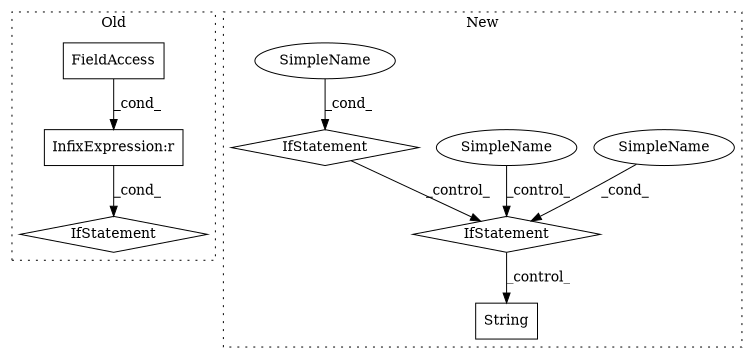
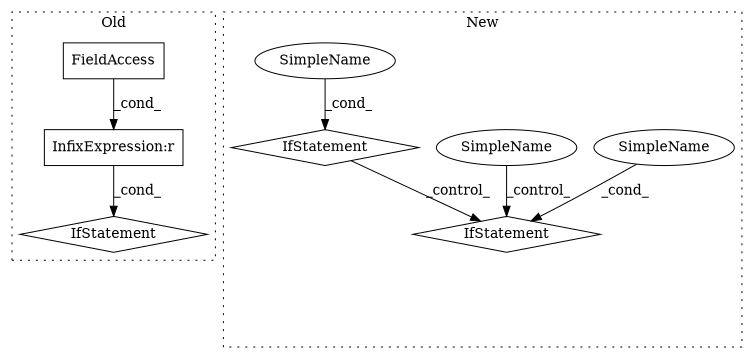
  digraph {
    node [a=25 shape=diamond]
    n1 [l="4,2" label=IfStatement s="4162,4203"]
    n2 [a=27 l=4 label="InfixExpression:r" s=4195 shape=box]
    n3 [a=22 l=29 label=FieldAccess s=4166 shape=box]
-   n4 [a=32 l="7,1" label=String s="5066,5096" shape=box]
    n5 [l="4,2" label=IfStatement s="4877,4913"]
    n6 [a=42 label=SimpleName shape=ellipse]
    n7 [a=42 label=SimpleName shape=ellipse]
    n8 [l="4,2" label=IfStatement s="4462,4500"]
    n9 [a=42 label=SimpleName shape=ellipse]
    subgraph cluster_1 {
      label=Old
      style=dotted
      n1
      n2
      n3
    }
    subgraph cluster_2 {
      label=New
      style=dotted
-     n4
      n5
      n6
      n7
      n8
      n9
    }
    n2 -> n1 [label=_cond_]
    n3 -> n2 [label=_cond_]
-   n5 -> n4 [label=_control_]
    n6 -> n5 [label=_cond_]
    n7 -> n5 [label=_control_]
    n8 -> n5 [label=_control_]
    n9 -> n8 [label=_cond_]
  }
